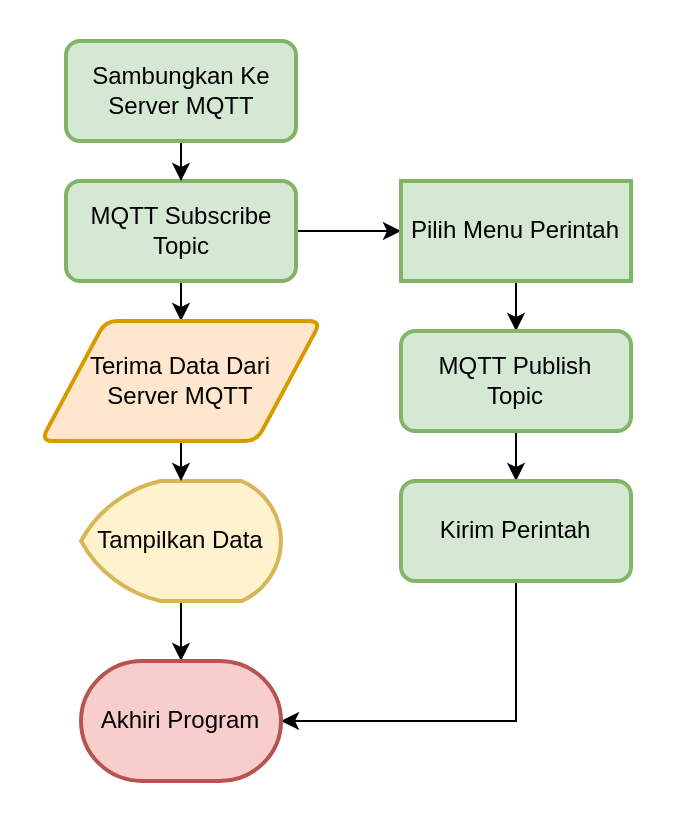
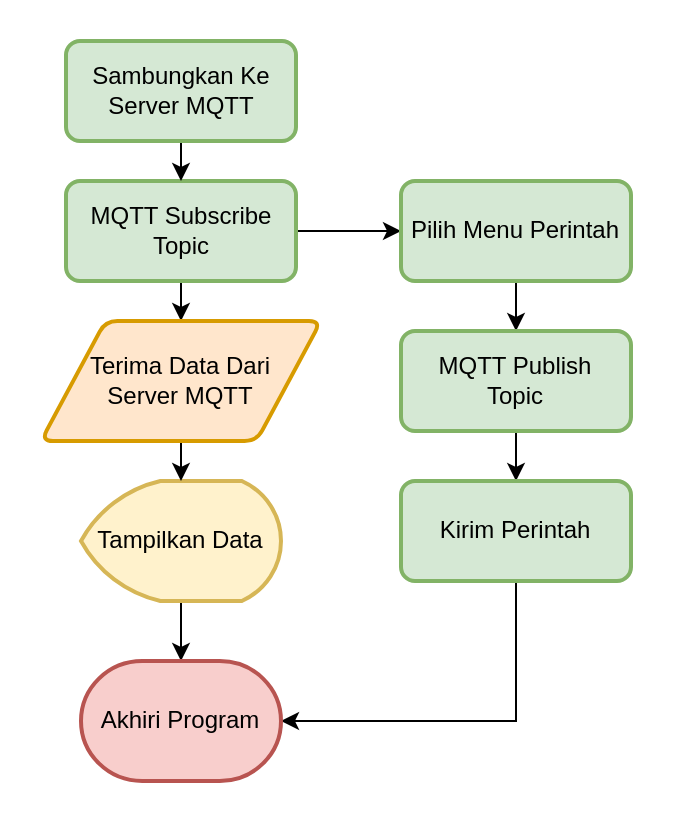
  <mxCell id="0" />
  <mxCell id="1" parent="0" />
  <mxCell id="2" style="edgeStyle=orthogonalEdgeStyle;rounded=0;orthogonalLoop=1;jettySize=auto;html=1;exitX=0.5;exitY=1;exitDx=0;exitDy=0;entryX=0.5;entryY=0;entryDx=0;entryDy=0;" edge="1" parent="1" source="4" target="8"><mxGeometry relative="1" as="geometry" /></mxCell>
  <mxCell id="3" style="edgeStyle=orthogonalEdgeStyle;rounded=0;orthogonalLoop=1;jettySize=auto;html=1;exitX=1;exitY=0.5;exitDx=0;exitDy=0;entryX=0;entryY=0.5;entryDx=0;entryDy=0;" edge="1" parent="1" source="4" target="10"><mxGeometry relative="1" as="geometry" /></mxCell>
  <mxCell id="4" value="MQTT Subscribe Topic" style="rounded=1;whiteSpace=wrap;html=1;absoluteArcSize=1;arcSize=14;strokeWidth=2;fillColor=#d5e8d4;strokeColor=#82b366;" vertex="1" parent="1"><mxGeometry x="32.5" y="90" width="115" height="50" as="geometry" /></mxCell>
  <mxCell id="5" style="edgeStyle=orthogonalEdgeStyle;rounded=0;orthogonalLoop=1;jettySize=auto;html=1;exitX=0.5;exitY=1;exitDx=0;exitDy=0;exitPerimeter=0;entryX=0.5;entryY=0;entryDx=0;entryDy=0;entryPerimeter=0;" edge="1" parent="1" source="6" target="15"><mxGeometry relative="1" as="geometry" /></mxCell>
  <mxCell id="6" value="Tampilkan Data" style="strokeWidth=2;html=1;shape=mxgraph.flowchart.display;whiteSpace=wrap;fillColor=#fff2cc;strokeColor=#d6b656;" vertex="1" parent="1"><mxGeometry x="40" y="240" width="100" height="60" as="geometry" /></mxCell>
  <mxCell id="7" style="edgeStyle=orthogonalEdgeStyle;rounded=0;orthogonalLoop=1;jettySize=auto;html=1;exitX=0.5;exitY=1;exitDx=0;exitDy=0;entryX=0.5;entryY=0;entryDx=0;entryDy=0;entryPerimeter=0;" edge="1" parent="1" source="8" target="6"><mxGeometry relative="1" as="geometry" /></mxCell>
  <mxCell id="8" value="&lt;span&gt;Terima Data Dari&lt;br&gt;Server MQTT&lt;/span&gt;" style="shape=parallelogram;html=1;strokeWidth=2;perimeter=parallelogramPerimeter;whiteSpace=wrap;rounded=1;arcSize=12;size=0.23;fillColor=#ffe6cc;strokeColor=#d79b00;" vertex="1" parent="1"><mxGeometry x="20" y="160" width="140" height="60" as="geometry" /></mxCell>
  <mxCell id="9" style="edgeStyle=orthogonalEdgeStyle;rounded=0;orthogonalLoop=1;jettySize=auto;html=1;exitX=0.5;exitY=1;exitDx=0;exitDy=0;entryX=0.5;entryY=0;entryDx=0;entryDy=0;" edge="1" parent="1" source="10" target="12"><mxGeometry relative="1" as="geometry" /></mxCell>
- <mxCell id="10" value="Pilih Menu Perintah" style="whiteSpace=wrap;html=1;absoluteArcSize=1;arcSize=14;strokeWidth=2;fillColor=#d5e8d4;strokeColor=#82b366;rounded=0;" vertex="1" parent="1"><mxGeometry x="200" y="90" width="115" height="50" as="geometry" /></mxCell>
+ <mxCell id="10" value="Pilih Menu Perintah" style="rounded=1;whiteSpace=wrap;html=1;absoluteArcSize=1;arcSize=14;strokeWidth=2;fillColor=#d5e8d4;strokeColor=#82b366;" vertex="1" parent="1"><mxGeometry x="200" y="90" width="115" height="50" as="geometry" /></mxCell>
  <mxCell id="11" style="edgeStyle=orthogonalEdgeStyle;rounded=0;orthogonalLoop=1;jettySize=auto;html=1;exitX=0.5;exitY=1;exitDx=0;exitDy=0;entryX=0.5;entryY=0;entryDx=0;entryDy=0;" edge="1" parent="1" source="12" target="14"><mxGeometry relative="1" as="geometry" /></mxCell>
  <mxCell id="12" value="MQTT Publish&lt;br&gt;Topic" style="rounded=1;whiteSpace=wrap;html=1;absoluteArcSize=1;arcSize=14;strokeWidth=2;fillColor=#d5e8d4;strokeColor=#82b366;" vertex="1" parent="1"><mxGeometry x="200" y="165" width="115" height="50" as="geometry" /></mxCell>
  <mxCell id="13" style="edgeStyle=orthogonalEdgeStyle;rounded=0;orthogonalLoop=1;jettySize=auto;html=1;exitX=0.5;exitY=1;exitDx=0;exitDy=0;entryX=1;entryY=0.5;entryDx=0;entryDy=0;entryPerimeter=0;" edge="1" parent="1" source="14" target="15"><mxGeometry relative="1" as="geometry" /></mxCell>
  <mxCell id="14" value="Kirim Perintah" style="rounded=1;whiteSpace=wrap;html=1;absoluteArcSize=1;arcSize=14;strokeWidth=2;fillColor=#d5e8d4;strokeColor=#82b366;" vertex="1" parent="1"><mxGeometry x="200" y="240" width="115" height="50" as="geometry" /></mxCell>
  <mxCell id="15" value="Akhiri Program" style="strokeWidth=2;html=1;shape=mxgraph.flowchart.terminator;whiteSpace=wrap;fillColor=#f8cecc;strokeColor=#b85450;" vertex="1" parent="1"><mxGeometry x="40" y="330" width="100" height="60" as="geometry" /></mxCell>
  <mxCell id="16" style="edgeStyle=orthogonalEdgeStyle;rounded=0;orthogonalLoop=1;jettySize=auto;html=1;exitX=0.5;exitY=1;exitDx=0;exitDy=0;entryX=0.5;entryY=0;entryDx=0;entryDy=0;" edge="1" parent="1" source="17" target="4"><mxGeometry relative="1" as="geometry" /></mxCell>
  <mxCell id="17" value="Sambungkan Ke Server MQTT" style="rounded=1;whiteSpace=wrap;html=1;absoluteArcSize=1;arcSize=14;strokeWidth=2;fillColor=#d5e8d4;strokeColor=#82b366;" vertex="1" parent="1"><mxGeometry x="32.5" y="20" width="115" height="50" as="geometry" /></mxCell>
